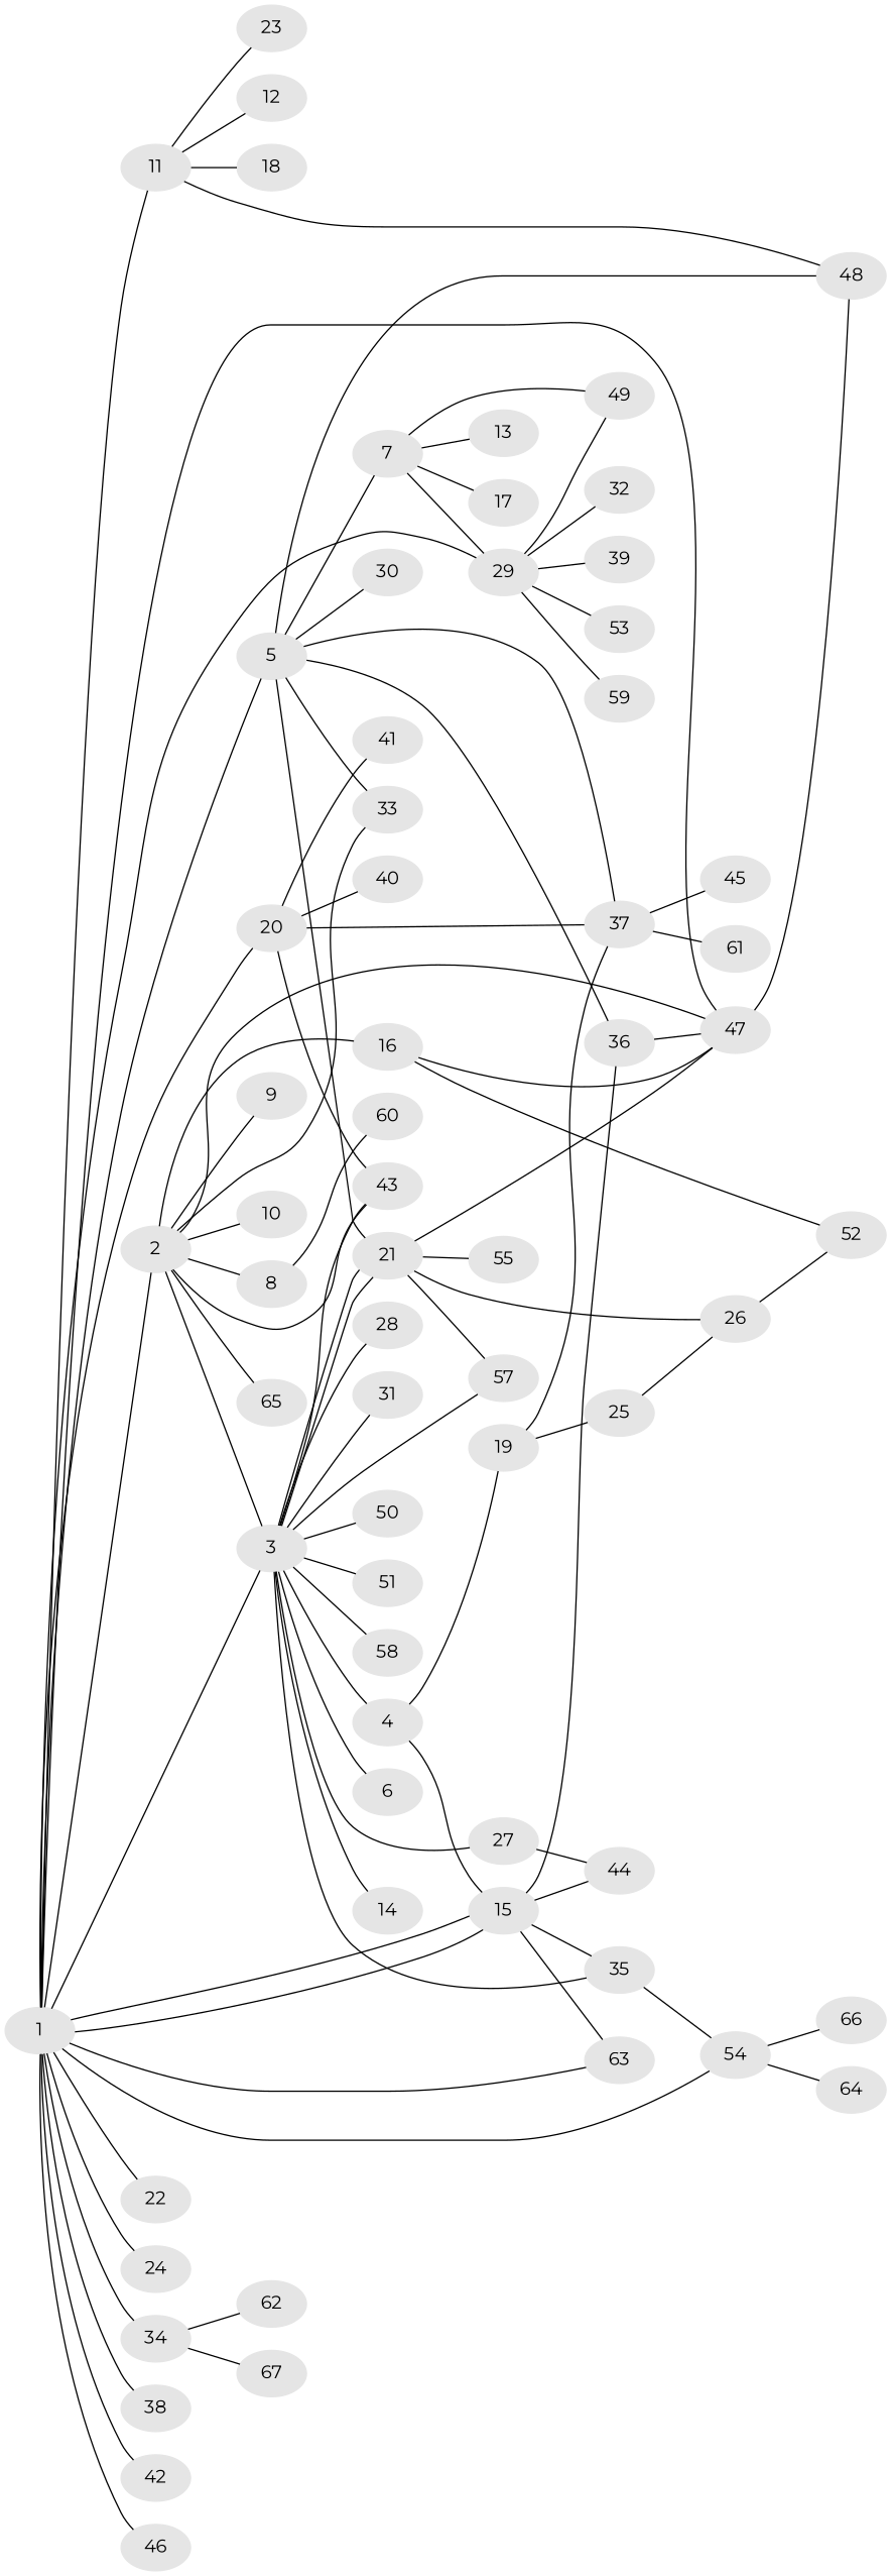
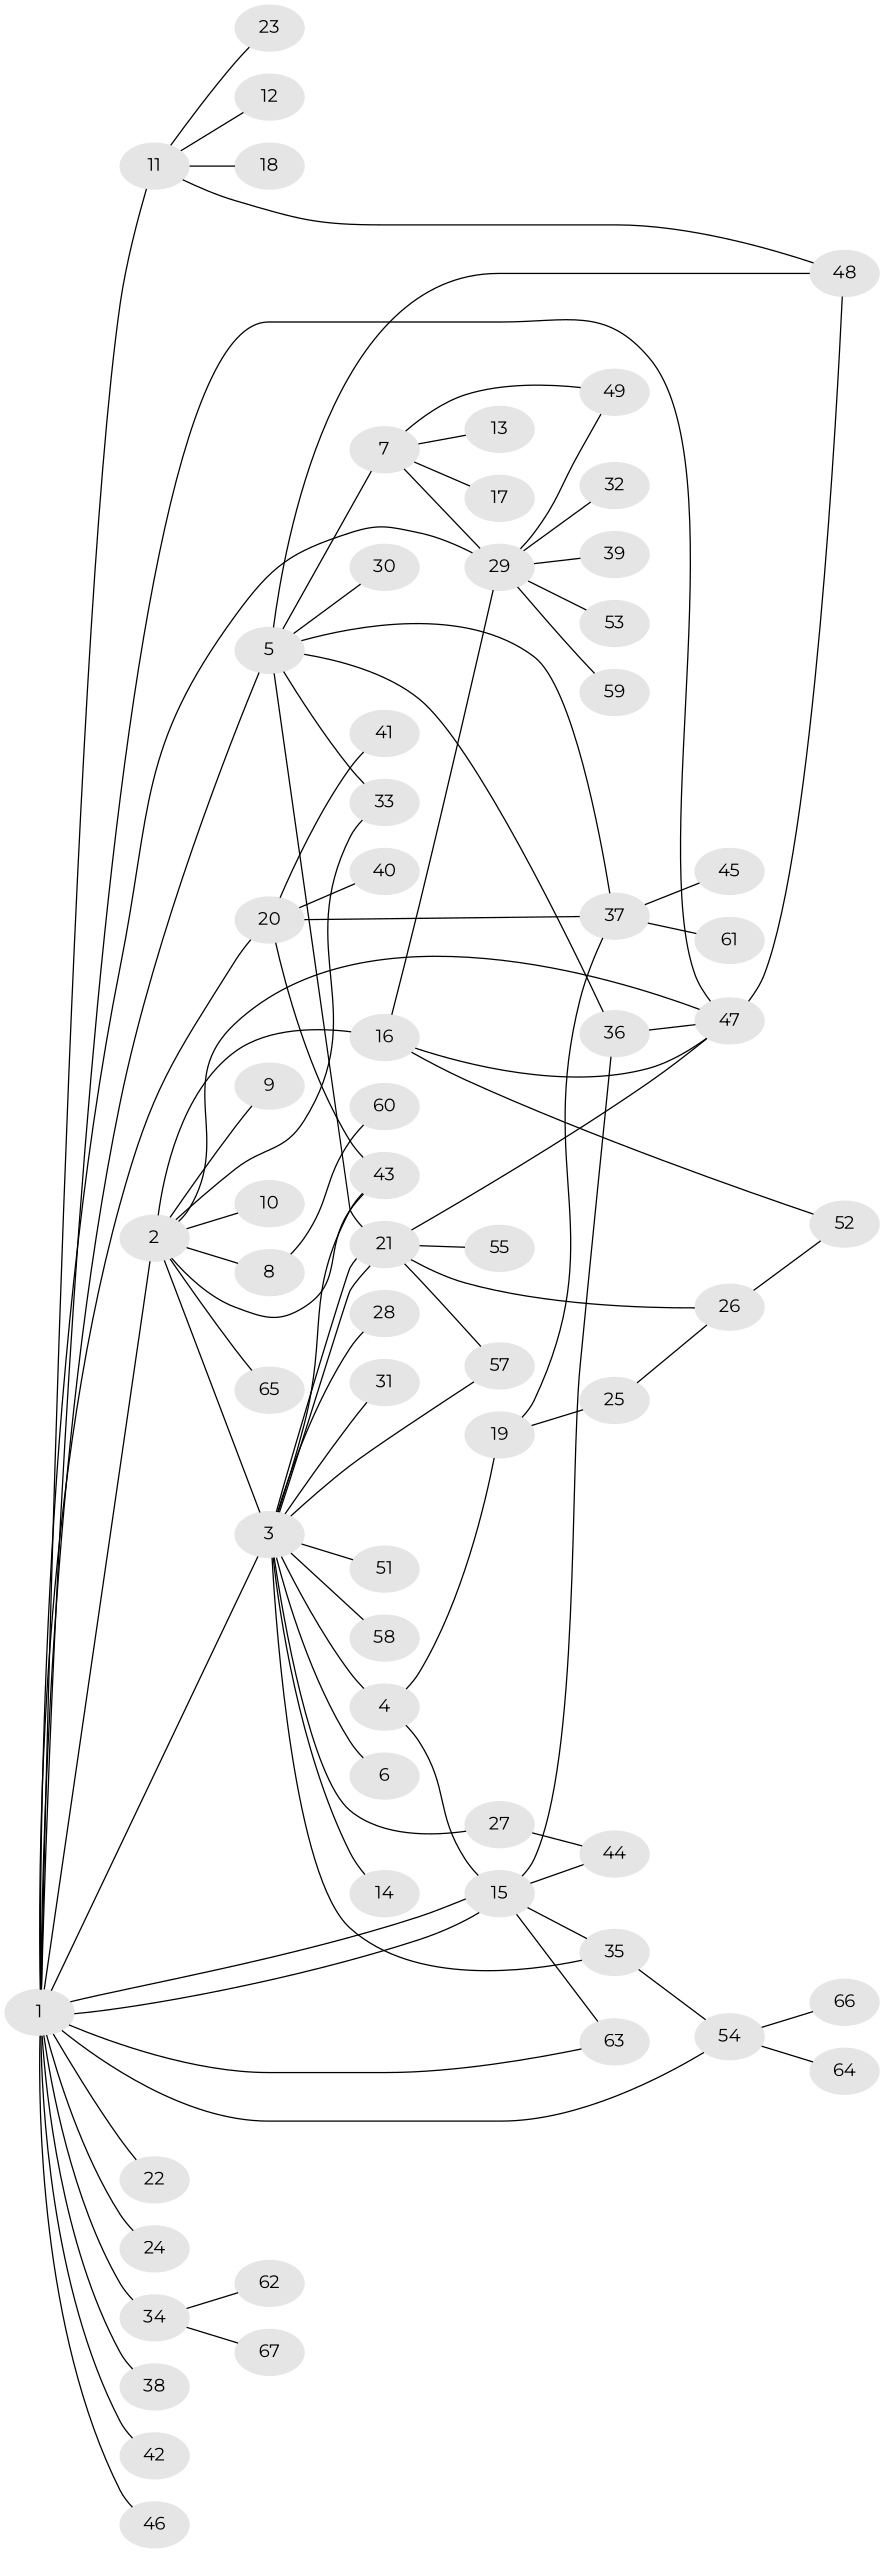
  graph {
    fontname=Montserrat
    rankdir=LR
    node [color=gray90 fontname=Montserrat style=filled]
    edge [fontname=Montserrat]
    1
    2
    3
    5
    11
    15
    20
    22
    24
    29
    34
    38
    42
    46
    47
    54
    63
    8
    9
    10
    16
    33
    43
    65
    4
    6
    14
    21
    27
    28
    31
    35
-   50
    51
    57
    58
    7
    30
    36
    37
    48
    12
    18
    23
    44
    40
    41
    49
    32
    39
    53
    59
    62
    67
    64
    66
    60
    52
    19
    26
    55
    25
    13
    17
    45
    61
    1 -- 2
    1 -- 3
    1 -- 5
    1 -- 11
    1 -- 15
    1 -- 15
    1 -- 20
    1 -- 22
    1 -- 24
    1 -- 29
    1 -- 34
    1 -- 38
    1 -- 42
    1 -- 46
    1 -- 47
    1 -- 54
    1 -- 63
    2 -- 3
    2 -- 47
    2 -- 8
    2 -- 9
    2 -- 10
    2 -- 16
    2 -- 33
    2 -- 43
    2 -- 65
    3 -- 43
    3 -- 4
    3 -- 6
    3 -- 14
    3 -- 21
    3 -- 21
    3 -- 27
    3 -- 28
    3 -- 31
    3 -- 35
-   3 -- 50
    3 -- 51
    3 -- 57
    3 -- 58
    5 -- 33
    5 -- 21
    5 -- 7
    5 -- 30
    5 -- 36
    5 -- 37
    5 -- 48
    11 -- 48
    11 -- 12
    11 -- 18
    11 -- 23
    15 -- 63
    15 -- 35
    15 -- 36
    15 -- 44
    20 -- 43
    20 -- 37
    20 -- 40
    20 -- 41
    29 -- 49
    29 -- 32
    29 -- 39
    29 -- 53
    29 -- 59
    34 -- 62
    34 -- 67
    47 -- 48
    54 -- 64
    54 -- 66
    8 -- 60
+   16 -- 29
    16 -- 47
    16 -- 52
    4 -- 15
    4 -- 19
    21 -- 47
    21 -- 57
    21 -- 26
    21 -- 55
    27 -- 44
    35 -- 54
    7 -- 29
    7 -- 49
    7 -- 13
    7 -- 17
    36 -- 47
    37 -- 45
    37 -- 61
    19 -- 37
    19 -- 25
    26 -- 52
    25 -- 26
  }
